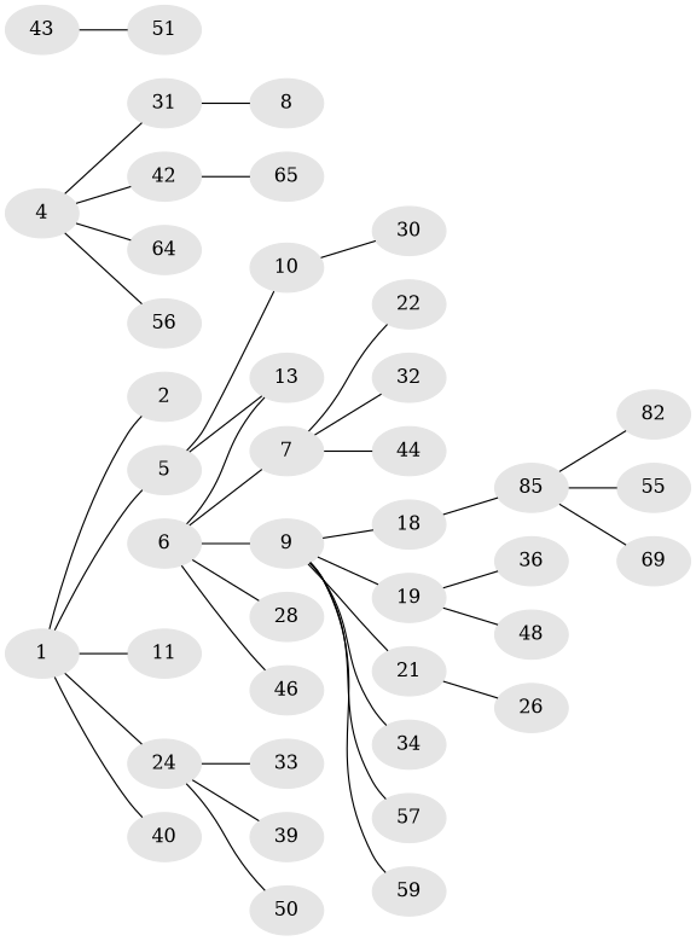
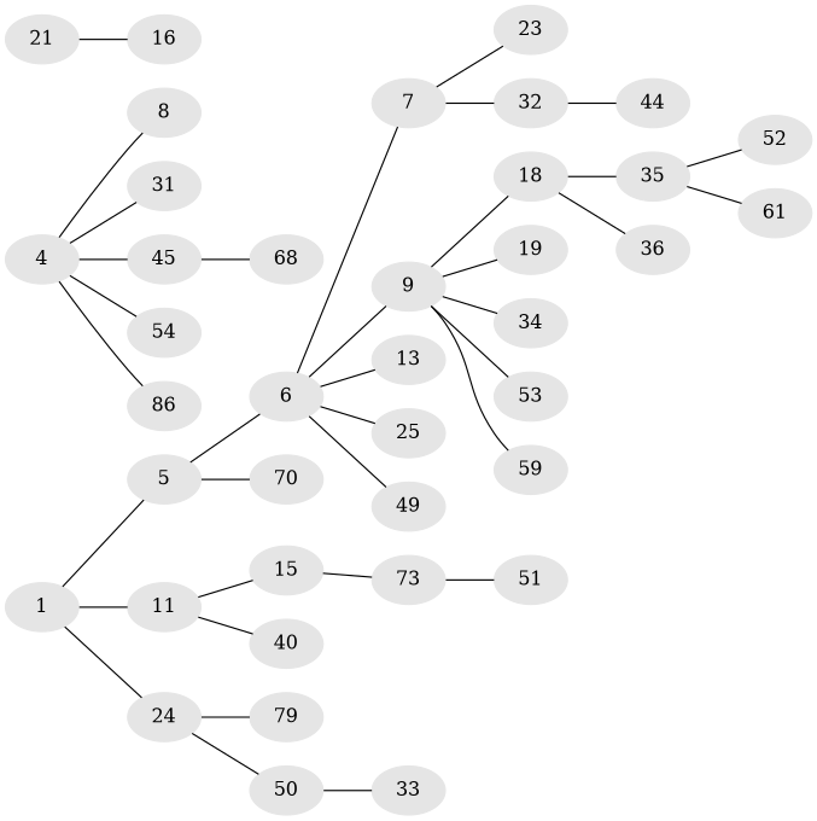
  graph {
    rankdir=LR
    node [color=gray90 style=filled]
    1 [super="+3"]
-   2 [super="+12"]
    5 [super="+41"]
    11 [super="+23"]
    24 [super="+46"]
    6 [super="+38"]
-   10 [super="+17"]
+   10 [super="+17" label=70]
+   15
    40
    33 [super="+47"]
-   39
+   39 [label=79]
    50
    4 [super="+20"]
    8 [super="+16"]
    31
-   42
-   54 [label=64]
-   56
-   65
+   42 [label=45]
+   54
+   56 [label=86]
+   65 [label=68]
    7 [super="+29"]
    9 [super="+14"]
    13
-   28 [super="+58"]
-   49 [label=46]
-   30 [super="+62"]
-   22 [super="+25"]
+   28 [super="+58" label=25]
+   49
+   22 [super="+25" label=23]
    32
    44 [super="+53"]
    18 [super="+27"]
    19 [super="+66"]
    21
    34
-   57
+   57 [label=53]
    59
-   35 [super="+37" label=85]
+   35 [super="+37"]
    36 [super="+64"]
-   48
-   26 [super="+67"]
-   43 [super="+45"]
+   26 [super="+67" label=16]
+   43 [super="+45" label=73]
    51
-   52 [label=82]
-   55 [super="+60"]
-   61 [label=69]
-   1 -- 2
+   52
+   61
    1 -- 5
    1 -- 11
    1 -- 24
-   5 -- 13
+   5 -- 6
    5 -- 10
-   1 -- 40
-   24 -- 33
+   11 -- 15
+   11 -- 40
+   50 -- 33
    24 -- 39
    24 -- 50
    6 -- 7
    6 -- 9
    6 -- 13
    6 -- 28
    6 -- 49
-   10 -- 30
-   31 -- 8
+   15 -- 43
+   4 -- 8
    4 -- 31
    4 -- 42
    4 -- 54
    4 -- 56
    42 -- 65
    7 -- 22
    7 -- 32
-   7 -- 44
+   32 -- 44
    9 -- 18
    9 -- 19
-   9 -- 21
    9 -- 34
    9 -- 57
    9 -- 59
    18 -- 35
-   19 -- 36
-   19 -- 48
+   18 -- 36
    21 -- 26
    35 -- 52
-   35 -- 55
    35 -- 61
    43 -- 51
  }
